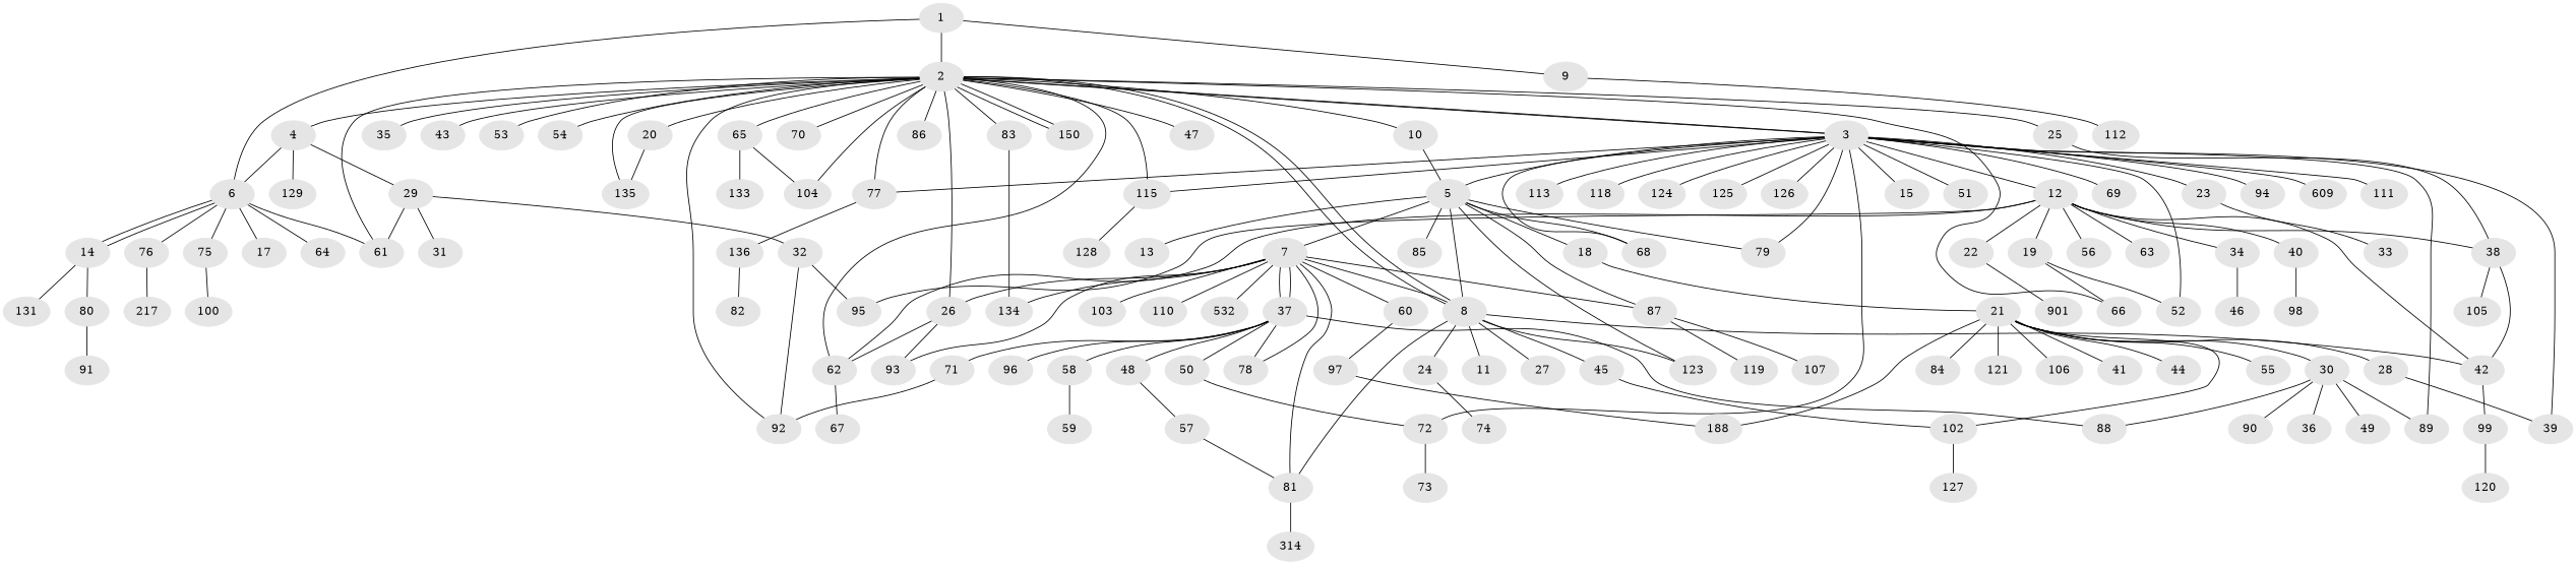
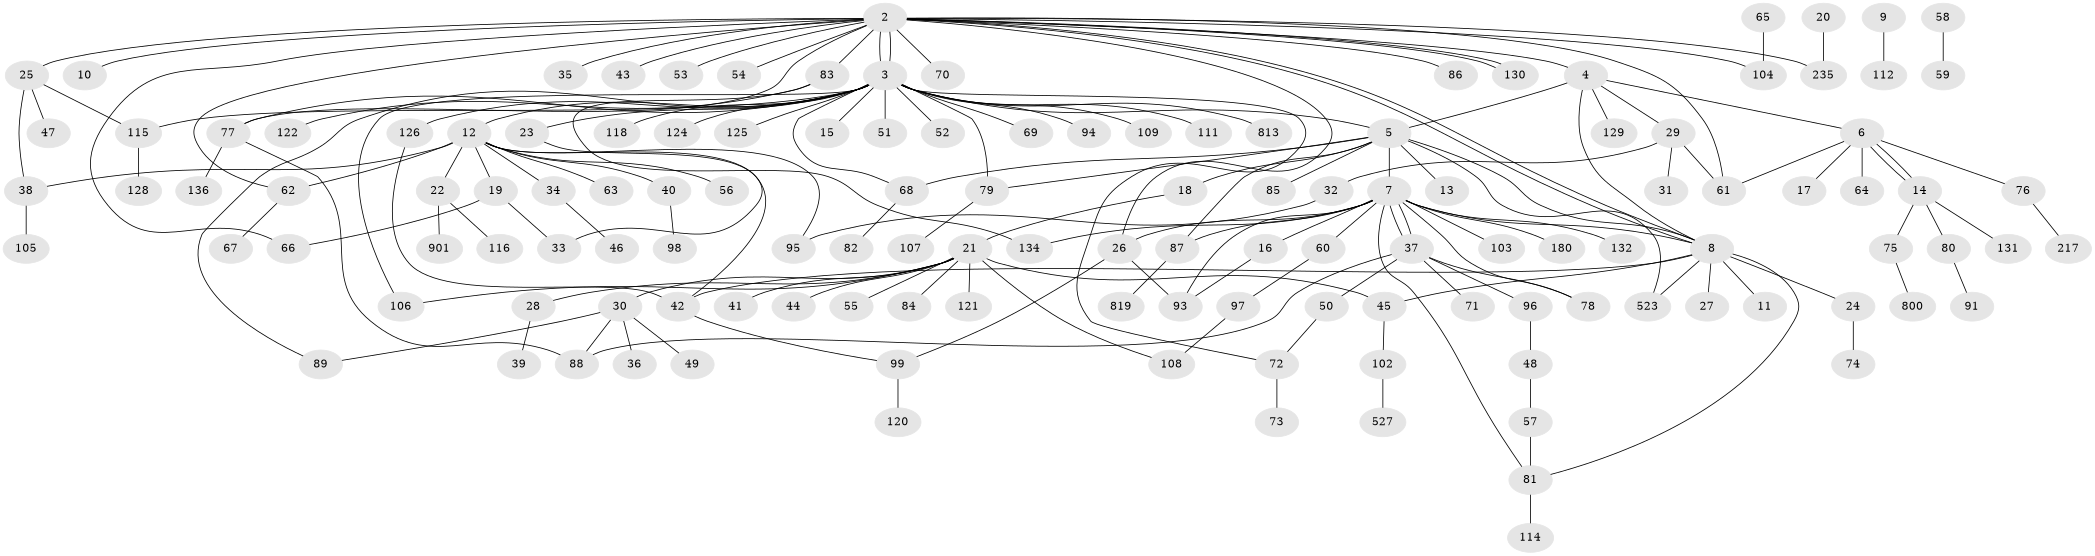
  graph {
    node [color=gray90 style=filled]
-   1
    2
    6
    9
    3
    4
    8
    10
    20
    25
    26
    35
    43
    53
    54
    61
    62
    65
    66
    70
    77
    83
    86
-   92
    104
-   130 [label=150]
-   135
+   130
+   135 [label=235]
    14
    17
    64
    75
    76
    112
    5
    12
    15
    23
    51
    52
    68
    69
    72
    79
    89
    94
    106
-   109 [label=609]
+   109
    111
-   113
+   113 [label=813]
    115
    118
    124
    125
    126
    29
    129
-   123
+   123 [label=523]
    81
    11
    24
    27
    42
    45
    38
    47
    93
    67
-   133
    88
    136
    134
+   122
    7
    13
    18
    85
    87
    19
    22
    34
    40
    56
    63
    95
    33
    82
    73
    102
-   127
+   127 [label=527]
    128
    31
    32
+   16
    37
    60
    78
    103
-   110
-   132 [label=532]
+   110 [label=180]
+   132
    21
    107
-   119
+   119 [label=819]
    80
    131
-   100
+   100 [label=800]
    n106 [label=217]
    48
    50
    58
    71
    96
    97
-   114 [label=314]
+   114
    74
    99
    n116 [label=901]
+   116
    46
    105
    98
    91
    28
    30
    41
    44
    55
    84
-   108 [label=188]
+   108
    121
    39
    36
    49
-   90
    57
    59
    120
-   1 -- 2
-   1 -- 6
-   1 -- 9
    2 -- 3
    2 -- 3
    2 -- 4
    2 -- 8
    2 -- 8
    2 -- 10
-   2 -- 20
    2 -- 25
    2 -- 26
    2 -- 35
    2 -- 43
    2 -- 53
    2 -- 54
    2 -- 61
    2 -- 62
-   2 -- 65
    2 -- 66
    2 -- 70
    2 -- 77
    2 -- 83
    2 -- 86
-   2 -- 92
    2 -- 104
    2 -- 130
    2 -- 130
    2 -- 135
    6 -- 61
    6 -- 14
    6 -- 14
    6 -- 17
    6 -- 64
-   6 -- 75
+   14 -- 75
    6 -- 76
    9 -- 112
    3 -- 77
    3 -- 5
    3 -- 12
    3 -- 15
    3 -- 23
    3 -- 51
    3 -- 52
    3 -- 68
    3 -- 69
    3 -- 72
    3 -- 79
    3 -- 89
    3 -- 94
-   3 -- 39
+   3 -- 106
    3 -- 109
    3 -- 111
    3 -- 113
    3 -- 115
    3 -- 118
    3 -- 124
    3 -- 125
    3 -- 126
    4 -- 6
-   10 -- 5
+   4 -- 8
+   4 -- 5
    4 -- 29
    4 -- 129
    8 -- 123
    8 -- 81
    8 -- 11
    8 -- 24
    8 -- 27
    8 -- 42
    8 -- 45
    20 -- 135
-   2 -- 115
+   25 -- 115
    25 -- 38
-   2 -- 47
-   26 -- 62
+   25 -- 47
+   26 -- 99
    26 -- 93
    62 -- 67
    65 -- 104
-   65 -- 133
+   77 -- 88
    77 -- 136
    83 -- 134
+   83 -- 122
    14 -- 80
    14 -- 131
    75 -- 100
    76 -- n106
    5 -- 8
    5 -- 68
    5 -- 79
    5 -- 123
    5 -- 7
    5 -- 13
    5 -- 18
    5 -- 85
    5 -- 87
    12 -- 62
    12 -- 42
    12 -- 38
    12 -- 19
    12 -- 22
    12 -- 34
    12 -- 40
    12 -- 56
    12 -- 63
    12 -- 95
    23 -- 33
-   136 -- 82
+   68 -- 82
    72 -- 73
    115 -- 128
    29 -- 61
    29 -- 31
    29 -- 32
    81 -- 114
    24 -- 74
    42 -- 99
    45 -- 102
-   38 -- 42
+   126 -- 42
    38 -- 105
    7 -- 8
    7 -- 26
    7 -- 81
    7 -- 93
    7 -- 134
    7 -- 87
+   7 -- 16
    7 -- 37
    7 -- 37
    7 -- 60
    7 -- 78
    7 -- 103
    7 -- 110
    7 -- 132
    18 -- 21
-   87 -- 107
+   79 -- 107
    87 -- 119
    19 -- 66
-   19 -- 52
+   19 -- 33
    22 -- n116
+   22 -- 116
    34 -- 46
    40 -- 98
    102 -- 127
-   32 -- 92
    32 -- 95
+   16 -- 93
    37 -- 88
    37 -- 78
-   37 -- 48
+   96 -- 48
    37 -- 50
-   37 -- 58
    37 -- 71
    37 -- 96
    60 -- 97
    21 -- 106
-   21 -- 102
+   21 -- 45
    21 -- 28
    21 -- 30
    21 -- 41
    21 -- 44
    21 -- 55
    21 -- 84
    21 -- 108
    21 -- 121
    80 -- 91
    48 -- 57
    50 -- 72
    58 -- 59
-   71 -- 92
    97 -- 108
    99 -- 120
    28 -- 39
    30 -- 89
    30 -- 88
    30 -- 36
    30 -- 49
-   30 -- 90
    57 -- 81
  }
